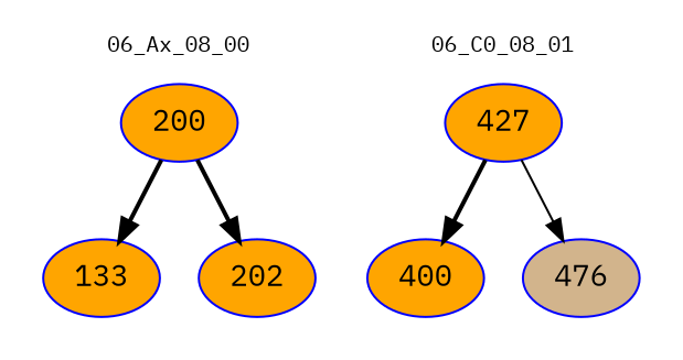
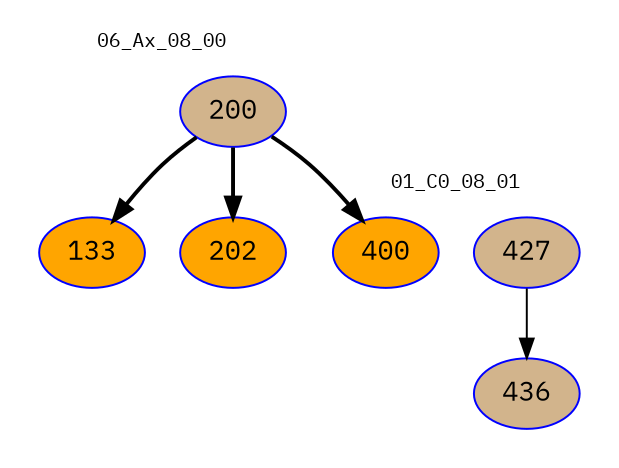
  digraph {
    fontname="IBM Plex Mono"
    node [color=blue fillcolor=orange fontname="IBM Plex Mono" style=filled]
    edge [color=black fontname="IBM Plex Mono" style=bold]
-   n1 [label=200]
+   n1 [fillcolor=tan label=200]
    n2 [label=133]
    n3 [label=202]
-   n4 [label=427]
+   n4 [fillcolor=tan label=427]
    n5 [label=400]
-   n6 [fillcolor=tan label=476]
+   n6 [fillcolor=tan label=436]
    subgraph cluster_1 {
      color=white
      fontsize=10
      label="06_Ax_08_00"
      n1
      n2
      n3
    }
    subgraph cluster_2 {
      color=white
      fontsize=10
-     label="06_C0_08_01"
+     label="01_C0_08_01"
      n4
      n5
      n6
    }
    n1 -> n2
    n1 -> n3
-   n4 -> n5
+   n1 -> n5
    n4 -> n6 [style=solid]
  }
